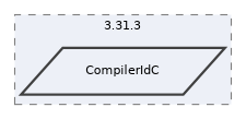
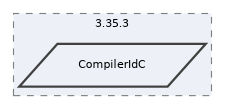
  digraph {
    compound=true
    n1 [color=grey25 fillcolor="#edf0f7" fontname=Helvetica fontsize=10 height=0.2 label=CompilerIdC shape=parallelogram style="filled,bold" width=0.4]
    subgraph cluster_1 {
      bgcolor="#edf0f7"
      fontname=Helvetica
      fontsize=10
-     label="3.31.3"
+     label="3.35.3"
      pencolor=grey50
      style="filled,dashed"
      n1
    }
  }
